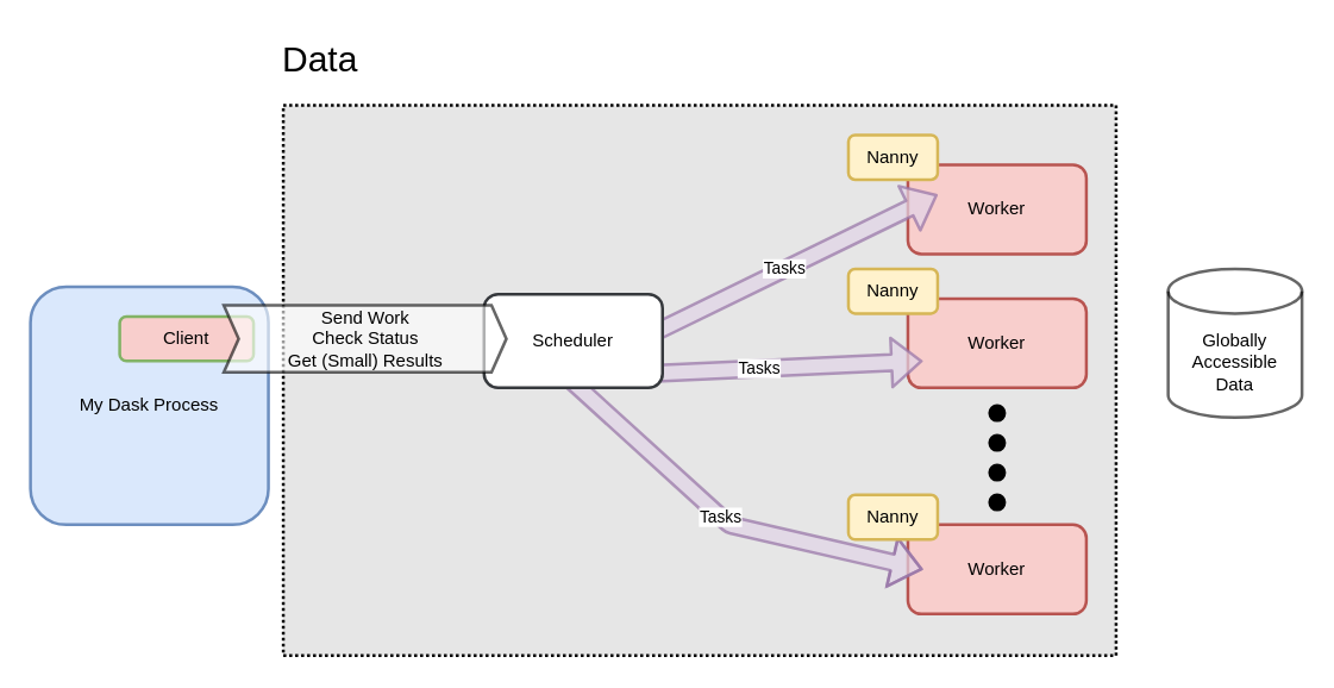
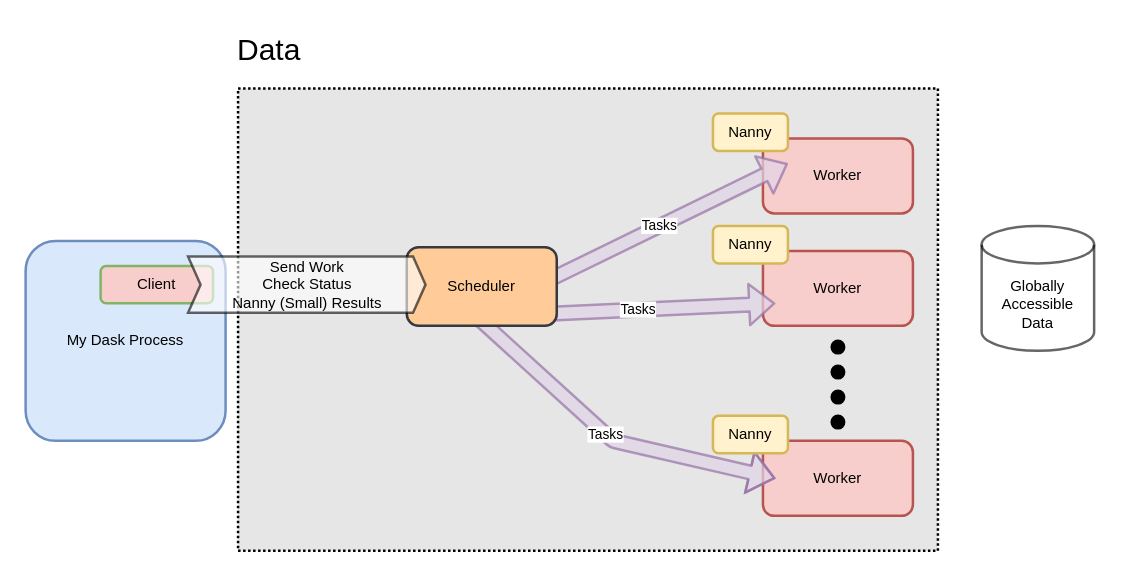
  <mxCell id="0" />
  <mxCell id="1" parent="0" />
  <mxCell id="2" value="" style="rounded=0;whiteSpace=wrap;html=1;shadow=0;sketch=0;strokeWidth=2;fillColor=#E6E6E6;dashed=1;dashPattern=1 1;" vertex="1" parent="1"><mxGeometry x="190" y="70" width="560" height="370" as="geometry" /></mxCell>
  <mxCell id="3" value="Worker" style="rounded=1;whiteSpace=wrap;html=1;strokeWidth=2;fillColor=#f8cecc;strokeColor=#b85450;" vertex="1" parent="1"><mxGeometry x="610" y="352" width="120" height="60" as="geometry" /></mxCell>
  <mxCell id="4" value="Tasks" style="shape=flexArrow;endArrow=classic;html=1;strokeWidth=2;fillColor=#e1d5e7;strokeColor=#9673a6;opacity=70;" edge="1" parent="1"><mxGeometry width="50" height="50" relative="1" as="geometry"><mxPoint x="380" y="252" as="sourcePoint" /><mxPoint x="620" y="382" as="targetPoint" /><Array as="points"><mxPoint x="490" y="352" /></Array></mxGeometry></mxCell>
  <mxCell id="5" value="My Dask Process" style="rounded=1;whiteSpace=wrap;html=1;strokeWidth=2;fillColor=#dae8fc;strokeColor=#6c8ebf;" vertex="1" parent="1"><mxGeometry x="20" y="192" width="160" height="160" as="geometry" /></mxCell>
  <mxCell id="6" value="Worker" style="rounded=1;whiteSpace=wrap;html=1;strokeWidth=2;fillColor=#f8cecc;strokeColor=#b85450;" vertex="1" parent="1"><mxGeometry x="610" y="110" width="120" height="60" as="geometry" /></mxCell>
  <mxCell id="7" value="Worker" style="rounded=1;whiteSpace=wrap;html=1;strokeWidth=2;fillColor=#f8cecc;strokeColor=#b85450;" vertex="1" parent="1"><mxGeometry x="610" y="200" width="120" height="60" as="geometry" /></mxCell>
  <mxCell id="8" value="" style="ellipse;whiteSpace=wrap;html=1;aspect=fixed;strokeWidth=2;fillColor=#000000;" vertex="1" parent="1"><mxGeometry x="665" y="272" width="10" height="10" as="geometry" /></mxCell>
  <mxCell id="9" value="" style="ellipse;whiteSpace=wrap;html=1;aspect=fixed;strokeWidth=2;fillColor=#000000;" vertex="1" parent="1"><mxGeometry x="665" y="292" width="10" height="10" as="geometry" /></mxCell>
  <mxCell id="10" value="" style="ellipse;whiteSpace=wrap;html=1;aspect=fixed;strokeWidth=2;fillColor=#000000;" vertex="1" parent="1"><mxGeometry x="665" y="312" width="10" height="10" as="geometry" /></mxCell>
  <mxCell id="11" value="" style="ellipse;whiteSpace=wrap;html=1;aspect=fixed;strokeWidth=2;fillColor=#000000;" vertex="1" parent="1"><mxGeometry x="665" y="332" width="10" height="10" as="geometry" /></mxCell>
  <mxCell id="12" value="Nanny" style="rounded=1;whiteSpace=wrap;html=1;strokeWidth=2;fillColor=#fff2cc;strokeColor=#d6b656;" vertex="1" parent="1"><mxGeometry x="570" y="90" width="60" height="30" as="geometry" /></mxCell>
  <mxCell id="13" value="Nanny" style="rounded=1;whiteSpace=wrap;html=1;strokeWidth=2;fillColor=#fff2cc;strokeColor=#d6b656;" vertex="1" parent="1"><mxGeometry x="570" y="180" width="60" height="30" as="geometry" /></mxCell>
  <mxCell id="14" value="Nanny" style="rounded=1;whiteSpace=wrap;html=1;strokeWidth=2;fillColor=#fff2cc;strokeColor=#d6b656;" vertex="1" parent="1"><mxGeometry x="570" y="332" width="60" height="30" as="geometry" /></mxCell>
  <mxCell id="15" value="Tasks" style="shape=flexArrow;endArrow=classic;html=1;strokeWidth=2;fillColor=#e1d5e7;strokeColor=#9673a6;opacity=70;" edge="1" parent="1"><mxGeometry width="50" height="50" relative="1" as="geometry"><mxPoint x="425" y="230" as="sourcePoint" /><mxPoint x="630" y="130" as="targetPoint" /></mxGeometry></mxCell>
  <mxCell id="16" value="Tasks" style="shape=flexArrow;endArrow=classic;html=1;strokeWidth=2;fillColor=#e1d5e7;strokeColor=#9673a6;opacity=70;" edge="1" parent="1"><mxGeometry width="50" height="50" relative="1" as="geometry"><mxPoint x="400" y="252" as="sourcePoint" /><mxPoint x="620" y="242" as="targetPoint" /></mxGeometry></mxCell>
- <mxCell id="17" value="Scheduler" style="rounded=1;whiteSpace=wrap;html=1;strokeWidth=2;fillColor=#ffffff;strokeColor=#36393d;" vertex="1" parent="1"><mxGeometry x="325" y="197" width="120" height="63" as="geometry" /></mxCell>
+ <mxCell id="17" value="Scheduler" style="rounded=1;whiteSpace=wrap;html=1;strokeWidth=2;fillColor=#ffcc99;strokeColor=#36393d;" vertex="1" parent="1"><mxGeometry x="325" y="197" width="120" height="63" as="geometry" /></mxCell>
  <mxCell id="18" value="Globally&lt;br&gt;Accessible&lt;br&gt;Data" style="shape=cylinder3;whiteSpace=wrap;html=1;boundedLbl=1;backgroundOutline=1;size=15;shadow=0;sketch=0;strokeWidth=2;fillColor=#FFFFFF;opacity=60;" vertex="1" parent="1"><mxGeometry x="785" y="180" width="90" height="100" as="geometry" /></mxCell>
  <mxCell id="19" value="Client" style="rounded=1;whiteSpace=wrap;html=1;strokeWidth=2;fillColor=#f8cecc;strokeColor=#82b366;" vertex="1" parent="1"><mxGeometry x="80" y="212" width="90" height="30" as="geometry" /></mxCell>
- <mxCell id="20" value="Send Work&lt;br&gt;Check Status&lt;br&gt;Get (Small) Results" style="html=1;shadow=0;dashed=0;align=center;verticalAlign=middle;shape=mxgraph.arrows2.arrow;dy=0;dx=10;notch=10;strokeWidth=2;sketch=0;opacity=60;" vertex="1" parent="1"><mxGeometry x="150" y="204.5" width="190" height="45" as="geometry" /></mxCell>
+ <mxCell id="20" value="Send Work&lt;br&gt;Check Status&lt;br&gt;Nanny (Small) Results" style="html=1;shadow=0;dashed=0;align=center;verticalAlign=middle;shape=mxgraph.arrows2.arrow;dy=0;dx=10;notch=10;strokeWidth=2;sketch=0;opacity=60;" vertex="1" parent="1"><mxGeometry x="150" y="204.5" width="190" height="45" as="geometry" /></mxCell>
  <mxCell id="21" value="Data" style="rounded=0;whiteSpace=wrap;html=1;shadow=0;dashed=1;dashPattern=1 1;sketch=0;strokeWidth=2;strokeColor=none;fillColor=none;fontSize=24;" vertex="1" parent="1"><mxGeometry x="160" y="20" width="110" height="40" as="geometry" /></mxCell>
